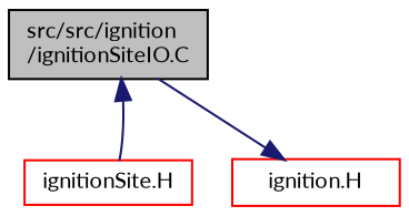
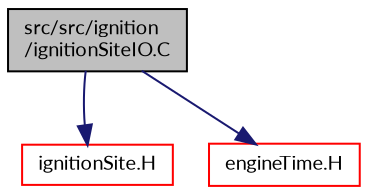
  digraph {
    fontname=Lato
    node [color=red fontname=Lato fontsize=10 shape=record]
    edge [color=midnightblue fontname=Lato fontsize=10 labelfontname=FreeSans labelfontsize=10 style=solid]
    n1 [color=black fillcolor=grey75 fontcolor=black height=0.2 label="src/src/ignition\l/ignitionSiteIO.C" style=filled width=0.4]
    n2 [height=0.2 label="ignitionSite.H" width=0.4]
-   n3 [height=0.2 label="ignition.H" width=0.4]
-   n2 -> n1
+   n3 [height=0.2 label="engineTime.H" width=0.4]
+   n1 -> n2
    n1 -> n3
  }
